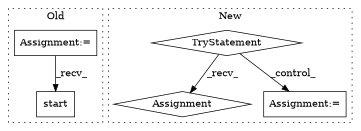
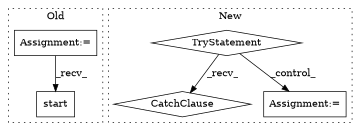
  digraph {
    node [a=7 l=1 shape=box]
    n1 [a=32 l=7 label=start s=2561]
    n2 [label="Assignment:=" s=2382]
    n3 [a=54 l=4 label=TryStatement s=3676 shape=diamond]
-   n4 [a=12 l="13,2" label=Assignment s="3743,3778" shape=diamond]
+   n4 [a=12 l="13,2" label=CatchClause s="3743,3778" shape=diamond]
    n5 [label="Assignment:=" s=3708]
    subgraph cluster_1 {
      label=Old
      style=dotted
      n1
      n2
    }
    subgraph cluster_2 {
      label=New
      style=dotted
      n3
      n4
      n5
    }
    n2 -> n1 [label=_recv_]
    n3 -> n4 [label=_recv_]
    n3 -> n5 [label=_control_]
  }
